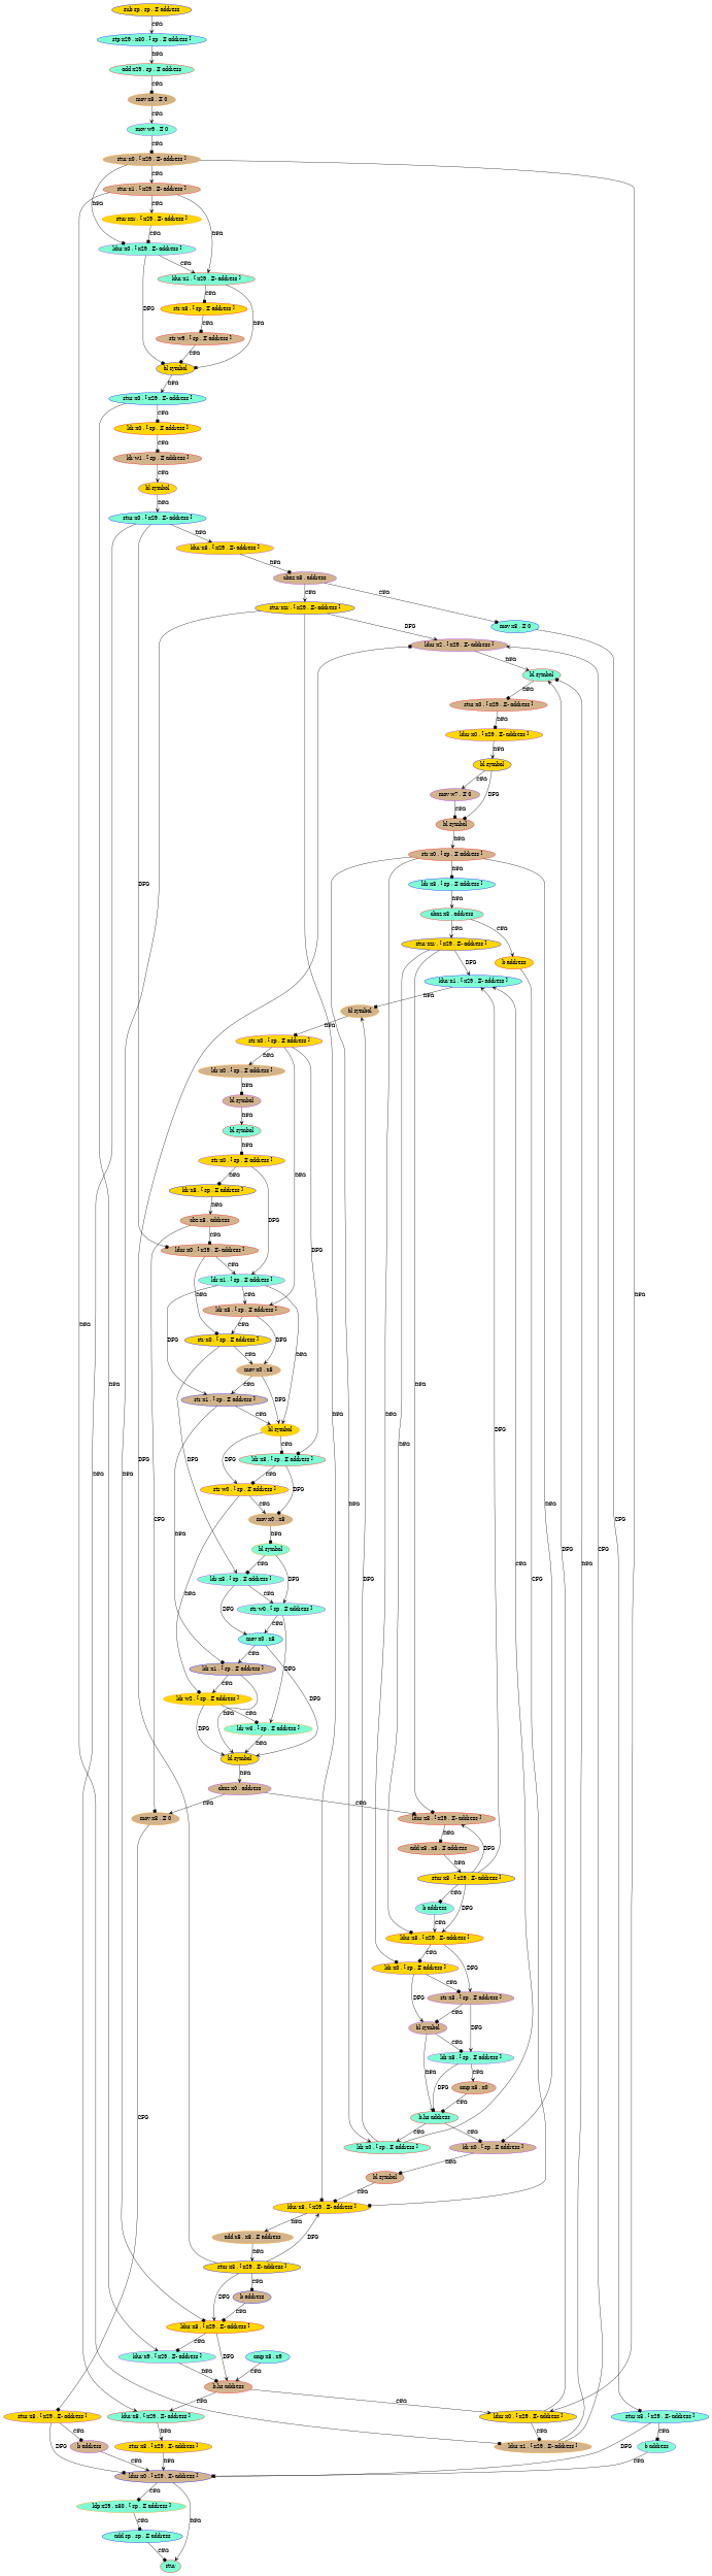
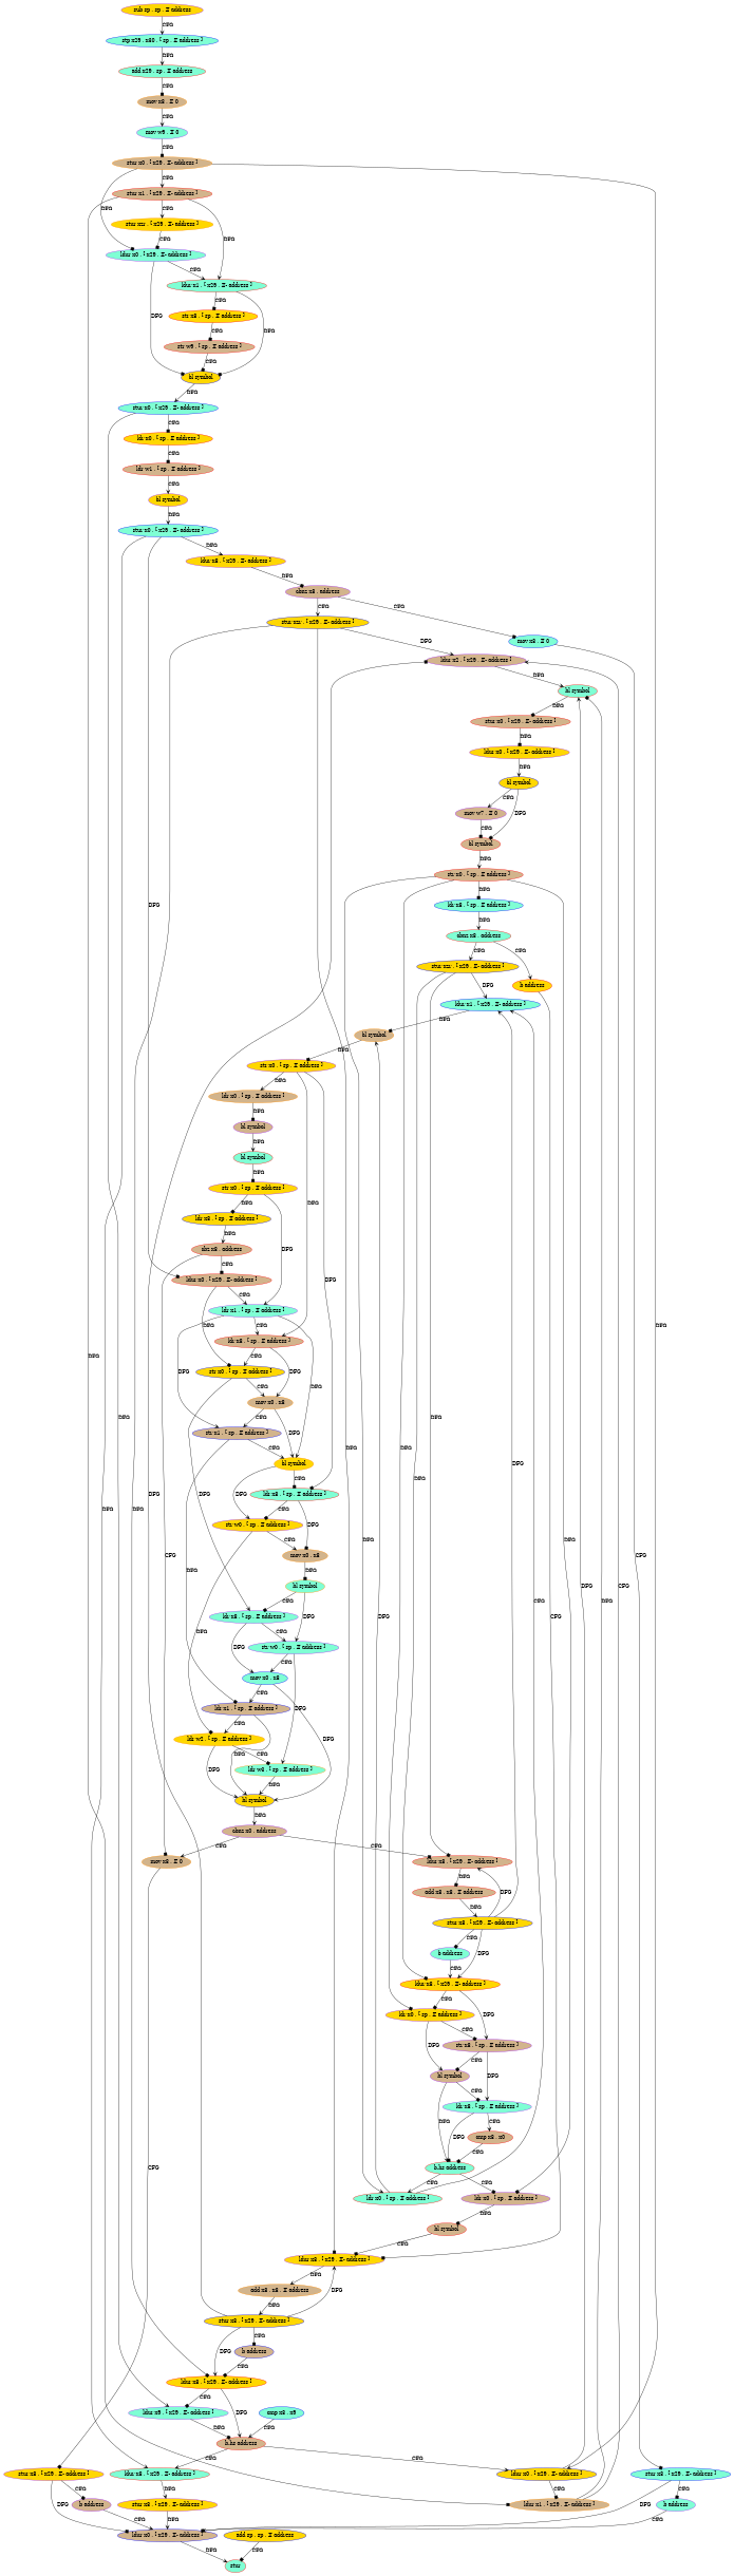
  digraph {
    node [color=purple fillcolor=tan style=filled]
    edge [arrowhead=vee]
-   n1 [color=blue fillcolor=gold label="sub sp , sp , # address"]
+   n1 [fillcolor=gold label="sub sp , sp , # address"]
    n2 [color=blue fillcolor=aquamarine label="stp x29 , x30 , [ sp , # address ]"]
    n3 [color=red fillcolor=aquamarine label="add x29 , sp , # address"]
    n4 [color=darkorange label="mov x8 , # 0"]
    n5 [fillcolor=aquamarine label="mov w9 , # 0"]
    n6 [color=darkorange label="stur x0 , [ x29 , #- address ]"]
    n7 [color=red label="stur x1 , [ x29 , #- address ]"]
    n8 [fillcolor=aquamarine label="ldur x0 , [ x29 , #- address ]"]
    n9 [color=blue fillcolor=gold label="ldur x0 , [ x29 , #- address ]"]
    n10 [color=darkorange fillcolor=gold label="stur xzr , [ x29 , #- address ]"]
    n11 [color=red fillcolor=aquamarine label="ldur x1 , [ x29 , #- address ]"]
    n12 [color=darkorange label="ldur x1 , [ x29 , #- address ]"]
    n13 [color=blue fillcolor=gold label="bl symbol"]
    n14 [color=red fillcolor=aquamarine label="bl symbol"]
    n15 [color=red fillcolor=gold label="str x8 , [ sp , # address ]"]
    n16 [label="ldur x2 , [ x29 , #- address ]"]
    n17 [color=blue fillcolor=aquamarine label="stur x0 , [ x29 , #- address ]"]
    n18 [color=red label="str w9 , [ sp , # address ]"]
    n19 [color=red fillcolor=gold label="ldr x0 , [ sp , # address ]"]
    n20 [fillcolor=aquamarine label="ldur x9 , [ x29 , #- address ]"]
    n21 [color=red label="ldr w1 , [ sp , # address ]"]
    n22 [color=red label="b.hs address"]
    n23 [fillcolor=gold label="bl symbol"]
    n24 [color=blue fillcolor=aquamarine label="stur x0 , [ x29 , #- address ]"]
    n25 [fillcolor=gold label="ldur x8 , [ x29 , #- address ]"]
    n26 [color=red fillcolor=aquamarine label="ldur x8 , [ x29 , #- address ]"]
    n27 [color=red label="ldur x0 , [ x29 , #- address ]"]
    n28 [label="cbnz x8 , address"]
    n29 [fillcolor=gold label="stur x8 , [ x29 , #- address ]"]
    n30 [fillcolor=aquamarine label="ldr x1 , [ sp , # address ]"]
    n31 [color=blue fillcolor=gold label="str x0 , [ sp , # address ]"]
    n32 [color=blue fillcolor=gold label="stur xzr , [ x29 , #- address ]"]
    n33 [color=blue fillcolor=aquamarine label="mov x8 , # 0"]
    n34 [color=red fillcolor=gold label="ldur x8 , [ x29 , #- address ]"]
    n35 [fillcolor=gold label="ldur x8 , [ x29 , #- address ]"]
    n36 [color=blue fillcolor=aquamarine label="stur x8 , [ x29 , #- address ]"]
    n37 [color=darkorange label="add x8 , x8 , # address"]
    n38 [fillcolor=aquamarine label="b address"]
    n39 [color=blue label="ldur x0 , [ x29 , #- address ]"]
-   n40 [color=darkorange fillcolor=aquamarine label="ldp x29 , x30 , [ sp , # address ]"]
    n41 [color=red fillcolor=aquamarine label=stur]
-   n42 [color=blue fillcolor=aquamarine label="add sp , sp , # address"]
+   n42 [color=blue fillcolor=gold label="add sp , sp , # address"]
    n43 [color=red label="stur x0 , [ x29 , #- address ]"]
    n44 [fillcolor=gold label="ldur x0 , [ x29 , #- address ]"]
    n45 [color=blue fillcolor=gold label="bl symbol"]
    n46 [label="mov w7 , # 0"]
    n47 [color=red label="bl symbol"]
    n48 [color=red label="str x0 , [ sp , # address ]"]
    n49 [color=blue fillcolor=aquamarine label="ldr x8 , [ sp , # address ]"]
    n50 [label="ldr x0 , [ sp , # address ]"]
    n51 [color=red fillcolor=aquamarine label="ldr x0 , [ sp , # address ]"]
    n52 [fillcolor=gold label="ldr x0 , [ sp , # address ]"]
    n53 [color=red fillcolor=aquamarine label="cbnz x8 , address"]
    n54 [color=red label="bl symbol"]
    n55 [color=blue fillcolor=aquamarine label="ldur x1 , [ x29 , #- address ]"]
    n56 [color=darkorange label="bl symbol"]
    n57 [label="str x8 , [ sp , # address ]"]
    n58 [label="bl symbol"]
    n59 [color=blue fillcolor=gold label="stur xzr , [ x29 , #- address ]"]
    n60 [color=red fillcolor=gold label="b address"]
    n61 [color=red fillcolor=gold label="ldur x8 , [ x29 , #- address ]"]
    n62 [color=red label="ldur x8 , [ x29 , #- address ]"]
    n63 [color=red label="add x8 , x8 , # address"]
    n64 [fillcolor=aquamarine label="ldr x8 , [ sp , # address ]"]
    n65 [color=blue fillcolor=gold label="stur x8 , [ x29 , #- address ]"]
    n66 [fillcolor=gold label="str x0 , [ sp , # address ]"]
    n67 [color=darkorange label="ldr x0 , [ sp , # address ]"]
    n68 [color=red label="ldr x8 , [ sp , # address ]"]
    n69 [color=red fillcolor=aquamarine label="ldr x8 , [ sp , # address ]"]
    n70 [label="bl symbol"]
    n71 [color=darkorange label="mov x0 , x8"]
    n72 [fillcolor=gold label="str w0 , [ sp , # address ]"]
    n73 [color=darkorange label="mov x0 , x8"]
    n74 [color=red fillcolor=aquamarine label="bl symbol"]
    n75 [fillcolor=gold label="str x0 , [ sp , # address ]"]
    n76 [color=blue fillcolor=gold label="ldr x8 , [ sp , # address ]"]
    n77 [color=red label="cbz x8 , address"]
    n78 [color=blue label="str x1 , [ sp , # address ]"]
    n79 [color=darkorange fillcolor=gold label="bl symbol"]
    n80 [color=darkorange label="mov x8 , # 0"]
    n81 [fillcolor=gold label="stur x8 , [ x29 , #- address ]"]
    n82 [label="b address"]
    n83 [fillcolor=aquamarine label="ldr x8 , [ sp , # address ]"]
    n84 [color=blue label="b address"]
    n85 [color=blue fillcolor=aquamarine label="cmp x8 , x9"]
    n86 [color=blue label="ldr x1 , [ sp , # address ]"]
    n87 [fillcolor=aquamarine label="str w0 , [ sp , # address ]"]
    n88 [color=blue fillcolor=aquamarine label="mov x0 , x8"]
    n89 [color=darkorange fillcolor=gold label="ldr w2 , [ sp , # address ]"]
    n90 [color=blue fillcolor=gold label="bl symbol"]
    n91 [color=darkorange fillcolor=aquamarine label="bl symbol"]
    n92 [color=darkorange fillcolor=aquamarine label="ldr w3 , [ sp , # address ]"]
    n93 [label="cbnz x0 , address"]
    n94 [color=blue fillcolor=gold label="stur x8 , [ x29 , #- address ]"]
    n95 [fillcolor=aquamarine label="b address"]
    n96 [color=red fillcolor=aquamarine label="b.hs address"]
    n97 [color=red label="cmp x8 , x0"]
    n1 -> n2 [label=CFG]
    n2 -> n3 [label=DFG]
    n3 -> n4 [arrowhead=box label=CFG]
    n4 -> n5 [label=CFG]
    n5 -> n6 [arrowhead=box label=CFG]
    n6 -> n7 [label=CFG]
    n6 -> n8 [arrowhead=box label=DFG]
    n6 -> n9 [label=DFG]
    n7 -> n10 [label=CFG]
    n7 -> n11 [label=DFG]
    n7 -> n12 [arrowhead=box label=DFG]
    n8 -> n11 [label=CFG]
    n8 -> n13 [arrowhead=box label=DFG]
    n9 -> n12 [arrowhead=box label=CFG]
    n9 -> n14 [label=DFG]
    n10 -> n8 [arrowhead=box label=CFG]
    n11 -> n13 [arrowhead=box label=DFG]
    n11 -> n15 [arrowhead=box label=CFG]
    n12 -> n14 [arrowhead=box label=DFG]
    n12 -> n16 [label=CFG]
    n13 -> n17 [label=DFG]
    n14 -> n43 [arrowhead=box label=DFG]
    n15 -> n18 [arrowhead=box label=CFG]
    n16 -> n14 [label=DFG]
    n17 -> n19 [arrowhead=box label=CFG]
    n17 -> n20 [label=DFG]
    n18 -> n13 [arrowhead=box label=CFG]
    n19 -> n21 [arrowhead=box label=CFG]
    n20 -> n22 [arrowhead=box label=DFG]
    n21 -> n23 [label=CFG]
    n22 -> n9 [label=CFG]
    n22 -> n26 [label=CFG]
    n23 -> n24 [label=DFG]
    n24 -> n25 [label=DFG]
    n24 -> n26 [label=DFG]
    n24 -> n27 [arrowhead=box label=DFG]
    n25 -> n28 [arrowhead=box label=DFG]
    n26 -> n29 [label=DFG]
    n27 -> n30 [label=CFG]
    n27 -> n31 [arrowhead=box label=DFG]
    n28 -> n32 [label=CFG]
    n28 -> n33 [arrowhead=box label=CFG]
    n29 -> n39 [label=DFG]
    n30 -> n68 [label=CFG]
    n30 -> n78 [label=DFG]
    n30 -> n79 [label=DFG]
    n31 -> n71 [label=CFG]
    n31 -> n83 [label=DFG]
    n32 -> n16 [label=DFG]
    n32 -> n34 [arrowhead=box label=DFG]
    n32 -> n35 [arrowhead=box label=DFG]
    n33 -> n36 [arrowhead=box label=CFG]
    n34 -> n20 [arrowhead=box label=CFG]
    n34 -> n22 [label=DFG]
    n35 -> n37 [label=DFG]
    n36 -> n38 [arrowhead=box label=CFG]
    n36 -> n39 [label=DFG]
    n37 -> n65 [label=DFG]
    n38 -> n39 [arrowhead=box label=CFG]
-   n39 -> n40 [arrowhead=box label=CFG]
    n39 -> n41 [label=DFG]
-   n40 -> n42 [arrowhead=box label=CFG]
    n42 -> n41 [arrowhead=box label=CFG]
    n43 -> n44 [arrowhead=box label=DFG]
    n44 -> n45 [label=DFG]
    n45 -> n46 [label=CFG]
    n45 -> n47 [arrowhead=box label=DFG]
    n46 -> n47 [arrowhead=box label=CFG]
    n47 -> n48 [label=DFG]
    n48 -> n49 [arrowhead=box label=DFG]
    n48 -> n50 [arrowhead=box label=DFG]
    n48 -> n51 [label=DFG]
    n48 -> n52 [arrowhead=box label=DFG]
    n49 -> n53 [label=DFG]
    n50 -> n54 [arrowhead=box label=DFG]
    n51 -> n55 [label=CFG]
    n51 -> n56 [label=DFG]
    n52 -> n57 [arrowhead=box label=CFG]
    n52 -> n58 [label=DFG]
    n53 -> n59 [label=CFG]
    n53 -> n60 [label=CFG]
    n54 -> n35 [arrowhead=box label=CFG]
    n55 -> n56 [arrowhead=box label=DFG]
    n56 -> n66 [arrowhead=box label=DFG]
    n57 -> n58 [arrowhead=box label=CFG]
    n57 -> n64 [label=DFG]
    n58 -> n64 [arrowhead=box label=CFG]
    n58 -> n96 [label=DFG]
    n59 -> n55 [label=DFG]
    n59 -> n61 [arrowhead=box label=DFG]
    n59 -> n62 [arrowhead=box label=DFG]
    n60 -> n35 [arrowhead=box label=CFG]
    n61 -> n52 [arrowhead=box label=CFG]
    n61 -> n57 [label=DFG]
    n62 -> n63 [arrowhead=box label=DFG]
    n63 -> n94 [label=DFG]
    n64 -> n96 [arrowhead=box label=DFG]
    n64 -> n97 [label=CFG]
    n65 -> n16 [arrowhead=box label=DFG]
    n65 -> n34 [label=DFG]
    n65 -> n35 [label=DFG]
    n65 -> n84 [arrowhead=box label=CFG]
    n66 -> n67 [label=DFG]
    n66 -> n68 [label=DFG]
    n66 -> n69 [arrowhead=box label=DFG]
    n67 -> n70 [arrowhead=box label=DFG]
    n68 -> n31 [label=CFG]
    n68 -> n71 [label=DFG]
    n69 -> n72 [arrowhead=box label=CFG]
    n69 -> n73 [arrowhead=box label=DFG]
    n70 -> n74 [label=DFG]
    n71 -> n78 [label=CFG]
    n71 -> n79 [label=DFG]
    n72 -> n73 [label=CFG]
    n72 -> n89 [arrowhead=box label=DFG]
    n73 -> n91 [arrowhead=box label=DFG]
    n74 -> n75 [arrowhead=box label=DFG]
    n75 -> n30 [label=DFG]
    n75 -> n76 [arrowhead=box label=DFG]
    n76 -> n77 [label=DFG]
    n77 -> n27 [arrowhead=box label=CFG]
    n77 -> n80 [arrowhead=box label=CFG]
    n78 -> n79 [label=CFG]
    n78 -> n86 [arrowhead=box label=DFG]
    n79 -> n69 [arrowhead=box label=CFG]
    n79 -> n72 [label=DFG]
    n80 -> n81 [arrowhead=box label=CFG]
    n81 -> n39 [arrowhead=box label=DFG]
    n81 -> n82 [arrowhead=box label=CFG]
    n82 -> n39 [label=CFG]
    n83 -> n87 [label=CFG]
    n83 -> n88 [label=DFG]
    n84 -> n34 [arrowhead=box label=CFG]
    n85 -> n22 [label=CFG]
    n86 -> n89 [label=CFG]
    n86 -> n90 [label=DFG]
    n87 -> n88 [label=CFG]
    n87 -> n92 [label=DFG]
    n88 -> n86 [label=CFG]
    n88 -> n90 [label=DFG]
    n89 -> n90 [label=DFG]
    n89 -> n92 [arrowhead=box label=CFG]
    n90 -> n93 [label=DFG]
    n91 -> n83 [arrowhead=box label=CFG]
    n91 -> n87 [label=DFG]
    n92 -> n90 [label=DFG]
    n93 -> n62 [arrowhead=box label=CFG]
    n93 -> n80 [label=CFG]
    n94 -> n55 [label=DFG]
    n94 -> n61 [label=DFG]
    n94 -> n62 [label=DFG]
    n94 -> n95 [arrowhead=box label=CFG]
    n95 -> n61 [label=CFG]
    n96 -> n50 [arrowhead=box label=CFG]
    n96 -> n51 [label=CFG]
    n97 -> n96 [arrowhead=box label=CFG]
  }
